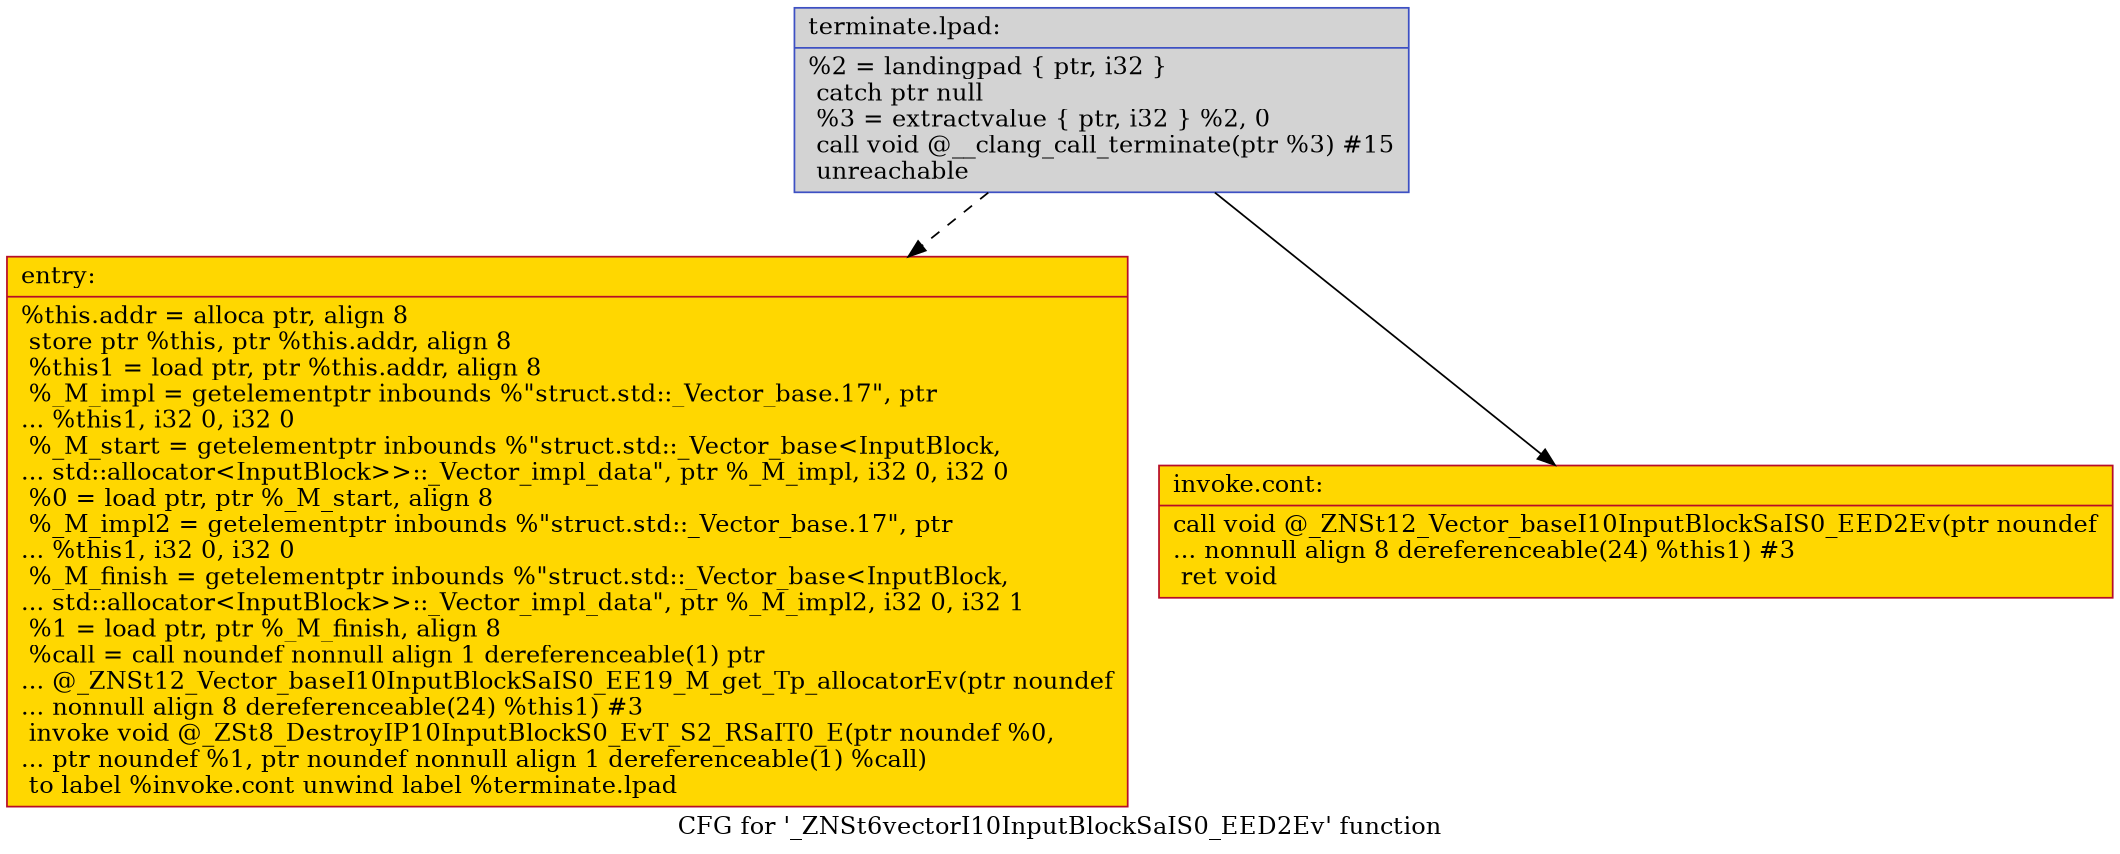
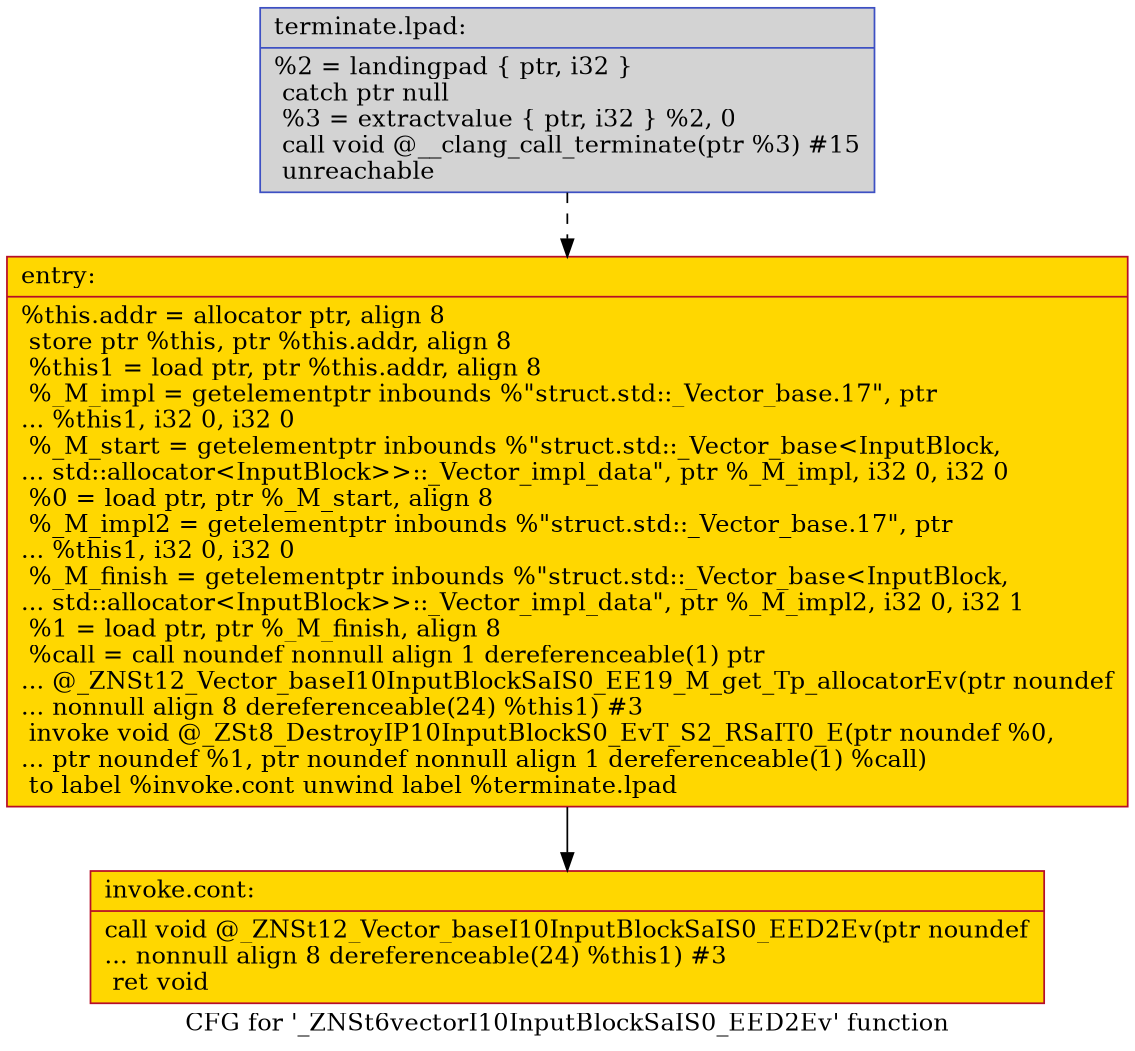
  digraph {
    fontname="DejaVu Serif"
    label="CFG for '_ZNSt6vectorI10InputBlockSaIS0_EED2Ev' function"
    node [color="#b70d28ff" fillcolor=gold fontname="DejaVu Serif" shape=record style=filled]
    edge [fontname="DejaVu Serif"]
-   n1 [label="{entry:\l|  %this.addr = alloca ptr, align 8\l  store ptr %this, ptr %this.addr, align 8\l  %this1 = load ptr, ptr %this.addr, align 8\l  %_M_impl = getelementptr inbounds %\"struct.std::_Vector_base.17\", ptr\l... %this1, i32 0, i32 0\l  %_M_start = getelementptr inbounds %\"struct.std::_Vector_base\<InputBlock,\l... std::allocator\<InputBlock\>\>::_Vector_impl_data\", ptr %_M_impl, i32 0, i32 0\l  %0 = load ptr, ptr %_M_start, align 8\l  %_M_impl2 = getelementptr inbounds %\"struct.std::_Vector_base.17\", ptr\l... %this1, i32 0, i32 0\l  %_M_finish = getelementptr inbounds %\"struct.std::_Vector_base\<InputBlock,\l... std::allocator\<InputBlock\>\>::_Vector_impl_data\", ptr %_M_impl2, i32 0, i32 1\l  %1 = load ptr, ptr %_M_finish, align 8\l  %call = call noundef nonnull align 1 dereferenceable(1) ptr\l... @_ZNSt12_Vector_baseI10InputBlockSaIS0_EE19_M_get_Tp_allocatorEv(ptr noundef\l... nonnull align 8 dereferenceable(24) %this1) #3\l  invoke void @_ZSt8_DestroyIP10InputBlockS0_EvT_S2_RSaIT0_E(ptr noundef %0,\l... ptr noundef %1, ptr noundef nonnull align 1 dereferenceable(1) %call)\l          to label %invoke.cont unwind label %terminate.lpad\l}"]
+   n1 [label="{entry:\l|  %this.addr = allocator ptr, align 8\l  store ptr %this, ptr %this.addr, align 8\l  %this1 = load ptr, ptr %this.addr, align 8\l  %_M_impl = getelementptr inbounds %\"struct.std::_Vector_base.17\", ptr\l... %this1, i32 0, i32 0\l  %_M_start = getelementptr inbounds %\"struct.std::_Vector_base\<InputBlock,\l... std::allocator\<InputBlock\>\>::_Vector_impl_data\", ptr %_M_impl, i32 0, i32 0\l  %0 = load ptr, ptr %_M_start, align 8\l  %_M_impl2 = getelementptr inbounds %\"struct.std::_Vector_base.17\", ptr\l... %this1, i32 0, i32 0\l  %_M_finish = getelementptr inbounds %\"struct.std::_Vector_base\<InputBlock,\l... std::allocator\<InputBlock\>\>::_Vector_impl_data\", ptr %_M_impl2, i32 0, i32 1\l  %1 = load ptr, ptr %_M_finish, align 8\l  %call = call noundef nonnull align 1 dereferenceable(1) ptr\l... @_ZNSt12_Vector_baseI10InputBlockSaIS0_EE19_M_get_Tp_allocatorEv(ptr noundef\l... nonnull align 8 dereferenceable(24) %this1) #3\l  invoke void @_ZSt8_DestroyIP10InputBlockS0_EvT_S2_RSaIT0_E(ptr noundef %0,\l... ptr noundef %1, ptr noundef nonnull align 1 dereferenceable(1) %call)\l          to label %invoke.cont unwind label %terminate.lpad\l}"]
    n2 [label="{invoke.cont:\l|  call void @_ZNSt12_Vector_baseI10InputBlockSaIS0_EED2Ev(ptr noundef\l... nonnull align 8 dereferenceable(24) %this1) #3\l  ret void\l}"]
    n3 [color="#3d50c3ff" fillcolor=lightgrey label="{terminate.lpad:\l|  %2 = landingpad \{ ptr, i32 \}\l          catch ptr null\l  %3 = extractvalue \{ ptr, i32 \} %2, 0\l  call void @__clang_call_terminate(ptr %3) #15\l  unreachable\l}"]
-   n3 -> n2 [style=solid]
+   n1 -> n2 [style=solid]
    n3 -> n1 [style=dashed]
  }
